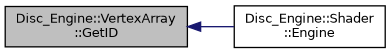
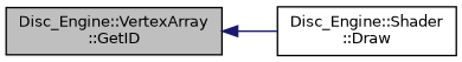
  digraph {
    rankdir=LR
    node [color=black fontname=Helvetica fontsize=10 shape=record style=filled]
    n1 [fillcolor=grey75 fontcolor=black height=0.2 label="Disc_Engine::VertexArray\l::GetID" width=0.4]
-   n2 [fillcolor=white height=0.2 label="Disc_Engine::Shader\l::Engine" width=0.4]
+   n2 [fillcolor=white height=0.2 label="Disc_Engine::Shader\l::Draw" width=0.4]
    n1 -> n2 [color=midnightblue dir=back fontname=Helvetica fontsize=10 labelfontname=Helvetica labelfontsize=10 style=solid]
  }
